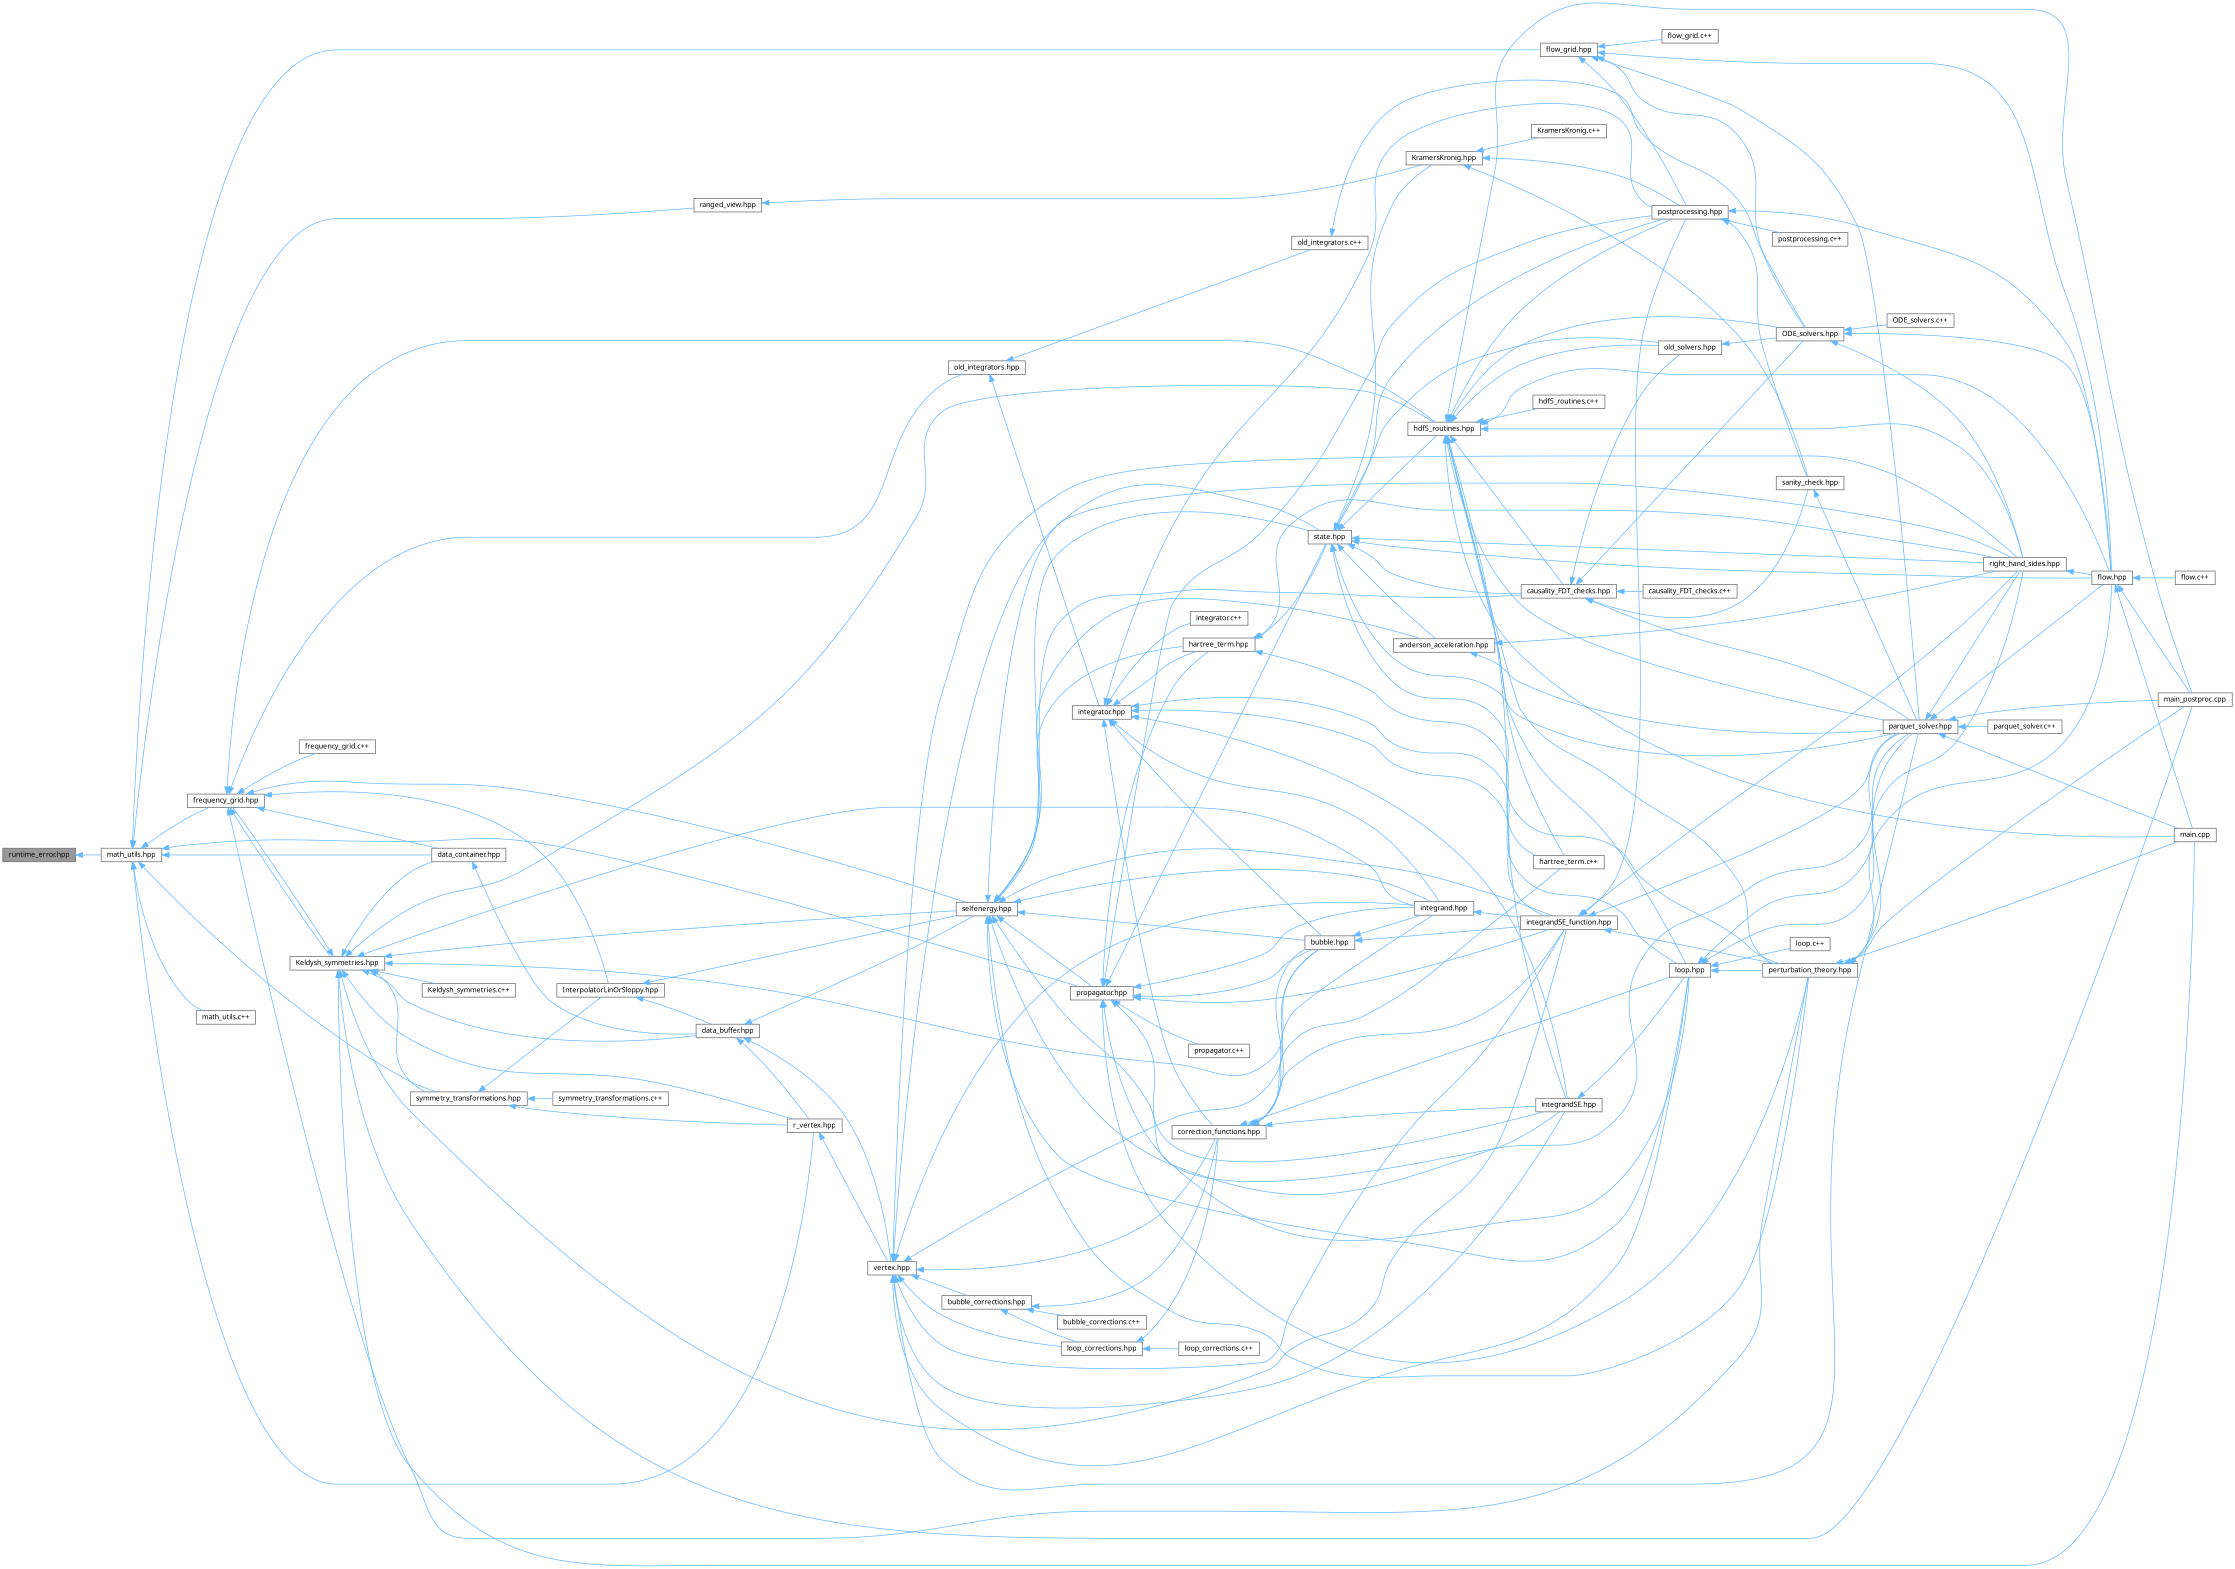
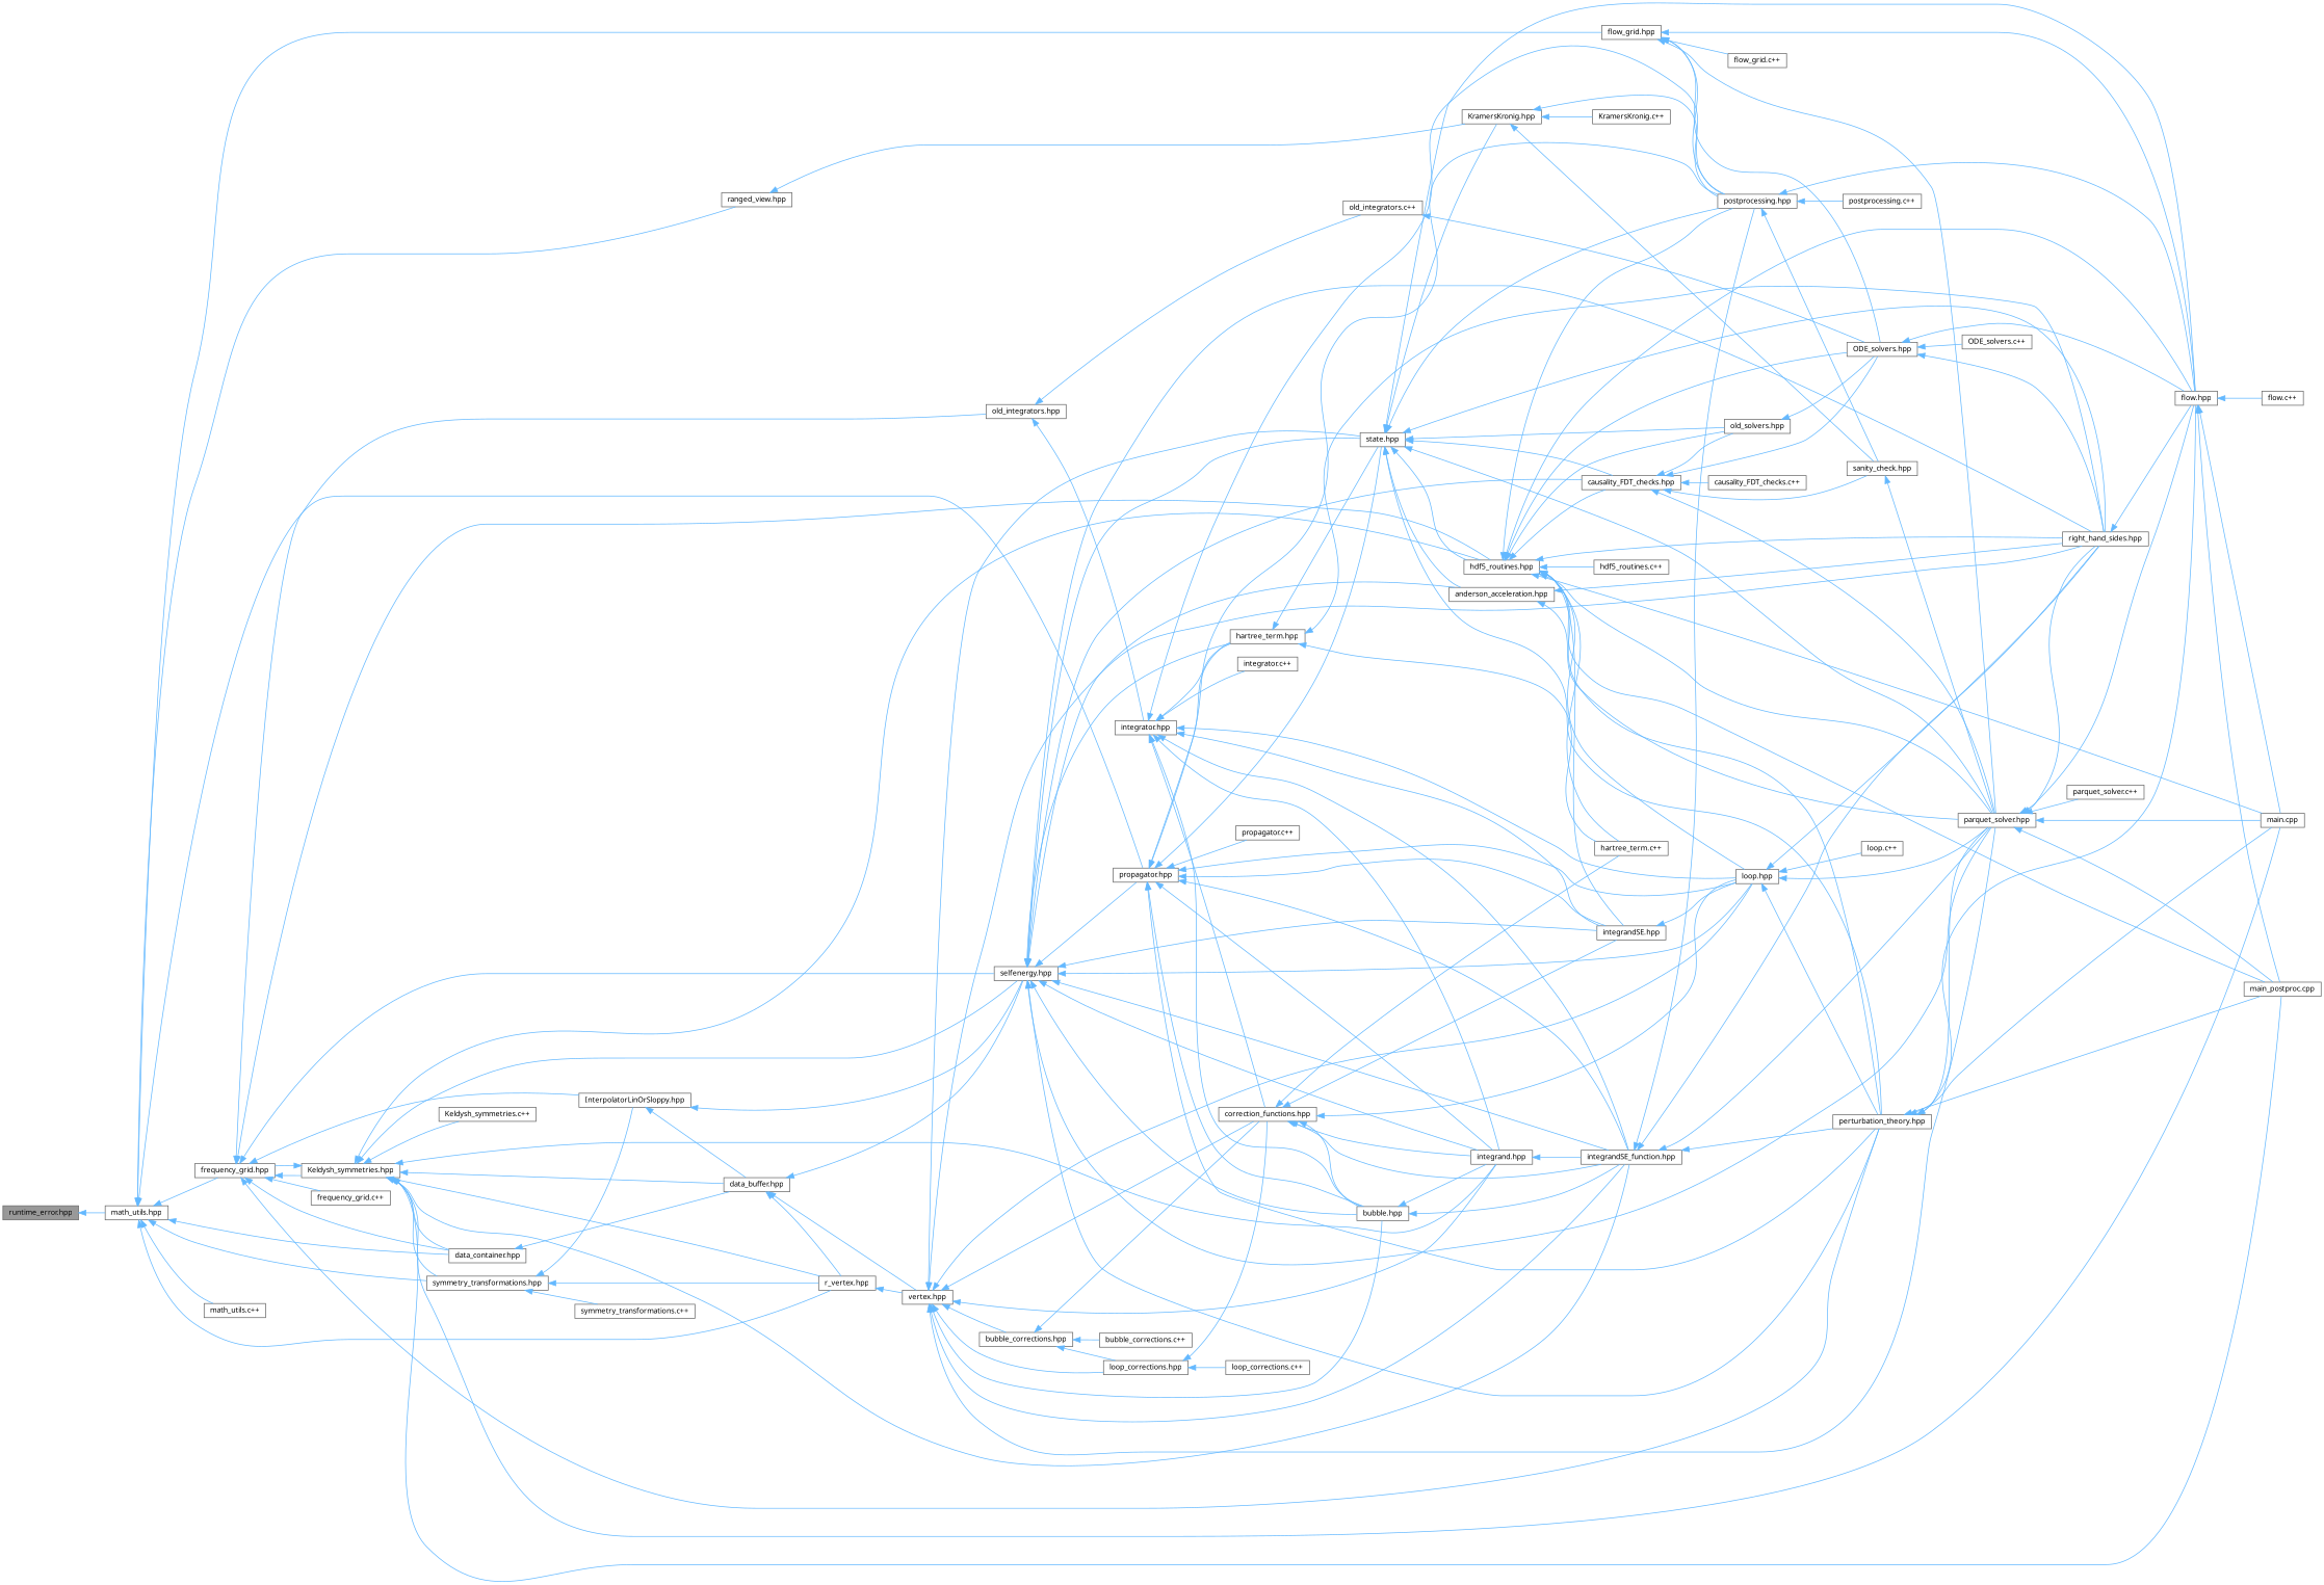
  digraph {
    fontname="Noto Sans"
    rankdir=LR
    node [color=grey40 fillcolor=white fontname="Noto Sans" fontsize=10 shape=box style=filled]
    edge [color=steelblue1 dir=back fontname="Noto Sans" fontsize=10 labelfontname=Helvetica labelfontsize=10 style=solid]
    n1 [color=gray40 fillcolor=grey60 fontcolor=black height=0.2 label="runtime_error.hpp" width=0.4]
    n2 [height=0.2 label="math_utils.hpp" width=0.4]
    n3 [height=0.2 label="data_container.hpp" width=0.4]
    n4 [height=0.2 label="r_vertex.hpp" width=0.4]
    n5 [height=0.2 label="propagator.hpp" width=0.4]
    n6 [height=0.2 label="flow_grid.hpp" width=0.4]
    n7 [height=0.2 label="frequency_grid.hpp" width=0.4]
    n8 [height=0.2 label="symmetry_transformations.hpp" width=0.4]
    n9 [height=0.2 label="math_utils.c++" width=0.4]
    n10 [height=0.2 label="ranged_view.hpp" width=0.4]
    n11 [height=0.2 label="data_buffer.hpp" width=0.4]
    n12 [height=0.2 label="vertex.hpp" width=0.4]
    n13 [height=0.2 label="bubble.hpp" width=0.4]
    n14 [height=0.2 label="integrandSE_function.hpp" width=0.4]
    n15 [height=0.2 label="integrand.hpp" width=0.4]
    n16 [height=0.2 label="integrandSE.hpp" width=0.4]
    n17 [height=0.2 label="loop.hpp" width=0.4]
    n18 [height=0.2 label="state.hpp" width=0.4]
    n19 [height=0.2 label="perturbation_theory.hpp" width=0.4]
    n20 [height=0.2 label="postprocessing.hpp" width=0.4]
    n21 [height=0.2 label="hartree_term.hpp" width=0.4]
    n22 [height=0.2 label="propagator.c++" width=0.4]
    n23 [height=0.2 label="parquet_solver.hpp" width=0.4]
    n24 [height=0.2 label="flow.hpp" width=0.4]
    n25 [height=0.2 label="ODE_solvers.hpp" width=0.4]
    n26 [height=0.2 label="flow_grid.c++" width=0.4]
    n27 [height=0.2 label="selfenergy.hpp" width=0.4]
    n28 [height=0.2 label="hdf5_routines.hpp" width=0.4]
    n29 [height=0.2 label="InterpolatorLinOrSloppy.hpp" width=0.4]
    n30 [height=0.2 label="Keldysh_symmetries.hpp" width=0.4]
    n31 [height=0.2 label="frequency_grid.c++" width=0.4]
    n32 [height=0.2 label="old_integrators.hpp" width=0.4]
    n33 [height=0.2 label="symmetry_transformations.c++" width=0.4]
    n34 [height=0.2 label="KramersKronig.hpp" width=0.4]
    n35 [height=0.2 label="right_hand_sides.hpp" width=0.4]
    n36 [height=0.2 label="bubble_corrections.hpp" width=0.4]
    n37 [height=0.2 label="correction_functions.hpp" width=0.4]
    n38 [height=0.2 label="loop_corrections.hpp" width=0.4]
    n39 [height=0.2 label="anderson_acceleration.hpp" width=0.4]
    n40 [height=0.2 label="causality_FDT_checks.hpp" width=0.4]
    n41 [height=0.2 label="main.cpp" width=0.4]
    n42 [height=0.2 label="main_postproc.cpp" width=0.4]
    n43 [height=0.2 label="parquet_solver.c++" width=0.4]
    n44 [height=0.2 label="bubble_corrections.c++" width=0.4]
    n45 [height=0.2 label="hartree_term.c++" width=0.4]
    n46 [height=0.2 label="loop.c++" width=0.4]
    n47 [height=0.2 label="loop_corrections.c++" width=0.4]
    n48 [height=0.2 label="old_solvers.hpp" width=0.4]
    n49 [height=0.2 label="postprocessing.c++" width=0.4]
    n50 [height=0.2 label="sanity_check.hpp" width=0.4]
    n51 [height=0.2 label="flow.c++" width=0.4]
    n52 [height=0.2 label="KramersKronig.c++" width=0.4]
    n53 [height=0.2 label="ODE_solvers.c++" width=0.4]
    n54 [height=0.2 label="causality_FDT_checks.c++" width=0.4]
    n55 [height=0.2 label="hdf5_routines.c++" width=0.4]
    n56 [height=0.2 label="Keldysh_symmetries.c++" width=0.4]
    n57 [height=0.2 label="integrator.hpp" width=0.4]
    n58 [height=0.2 label="old_integrators.c++" width=0.4]
    n59 [height=0.2 label="integrator.c++" width=0.4]
    n1 -> n2
    n2 -> n3
    n2 -> n4
    n2 -> n5
    n2 -> n6
    n2 -> n7
    n2 -> n8
    n2 -> n9
    n2 -> n10
    n3 -> n11
    n4 -> n12
    n5 -> n13
    n5 -> n14
    n5 -> n15
    n5 -> n16
    n5 -> n17
    n5 -> n18
    n5 -> n19
    n5 -> n20
    n5 -> n21
    n5 -> n22
    n6 -> n20
    n6 -> n23
    n6 -> n24
    n6 -> n25
    n6 -> n26
    n7 -> n3
    n7 -> n19
    n7 -> n27
    n7 -> n28
    n7 -> n29
    n7 -> n30
    n7 -> n31
    n7 -> n32
    n8 -> n4
    n8 -> n29
    n8 -> n33
    n10 -> n34
    n11 -> n4
    n11 -> n12
    n11 -> n27
    n12 -> n13
    n12 -> n14
    n12 -> n15
-   n12 -> n16
    n12 -> n17
    n12 -> n18
    n12 -> n23
    n12 -> n35
    n12 -> n36
    n12 -> n37
    n12 -> n38
    n13 -> n14
    n13 -> n15
    n14 -> n19
    n14 -> n20
    n14 -> n23
    n14 -> n35
    n15 -> n14
    n16 -> n17
    n17 -> n19
    n17 -> n23
    n17 -> n35
    n17 -> n46
    n18 -> n19
    n18 -> n20
    n18 -> n23
    n18 -> n24
    n18 -> n28
    n18 -> n34
    n18 -> n35
    n18 -> n39
    n18 -> n40
    n18 -> n48
    n19 -> n23
    n19 -> n24
    n19 -> n41
    n19 -> n42
    n20 -> n24
    n20 -> n49
    n20 -> n50
    n21 -> n18
    n21 -> n35
    n21 -> n45
    n23 -> n24
    n23 -> n35
    n23 -> n41
    n23 -> n42
    n23 -> n43
    n24 -> n41
    n24 -> n42
    n24 -> n51
    n25 -> n24
    n25 -> n35
    n25 -> n53
    n27 -> n5
    n27 -> n13
    n27 -> n14
    n27 -> n15
    n27 -> n16
    n27 -> n17
    n27 -> n18
    n27 -> n19
    n27 -> n21
    n27 -> n23
    n27 -> n35
    n27 -> n39
    n27 -> n40
    n28 -> n16
    n28 -> n17
    n28 -> n19
    n28 -> n20
    n28 -> n23
    n28 -> n24
    n28 -> n25
    n28 -> n35
    n28 -> n40
    n28 -> n41
    n28 -> n42
    n28 -> n45
    n28 -> n48
    n28 -> n55
    n29 -> n11
    n29 -> n27
    n30 -> n3
    n30 -> n4
    n30 -> n7
    n30 -> n8
    n30 -> n11
-   n30 -> n13
    n30 -> n14
    n30 -> n15
    n30 -> n27
    n30 -> n28
    n30 -> n41
    n30 -> n42
    n30 -> n56
    n32 -> n57
    n32 -> n58
    n34 -> n20
    n34 -> n50
    n34 -> n52
    n35 -> n24
    n36 -> n37
    n36 -> n38
    n36 -> n44
    n37 -> n13
    n37 -> n14
    n37 -> n15
    n37 -> n16
    n37 -> n17
    n37 -> n45
    n38 -> n37
    n38 -> n47
    n39 -> n23
    n39 -> n35
    n40 -> n23
    n40 -> n25
    n40 -> n48
    n40 -> n50
    n40 -> n54
    n48 -> n25
    n50 -> n23
    n57 -> n13
    n57 -> n14
    n57 -> n15
    n57 -> n16
    n57 -> n17
    n57 -> n20
    n57 -> n21
    n57 -> n37
    n57 -> n59
    n58 -> n25
  }
